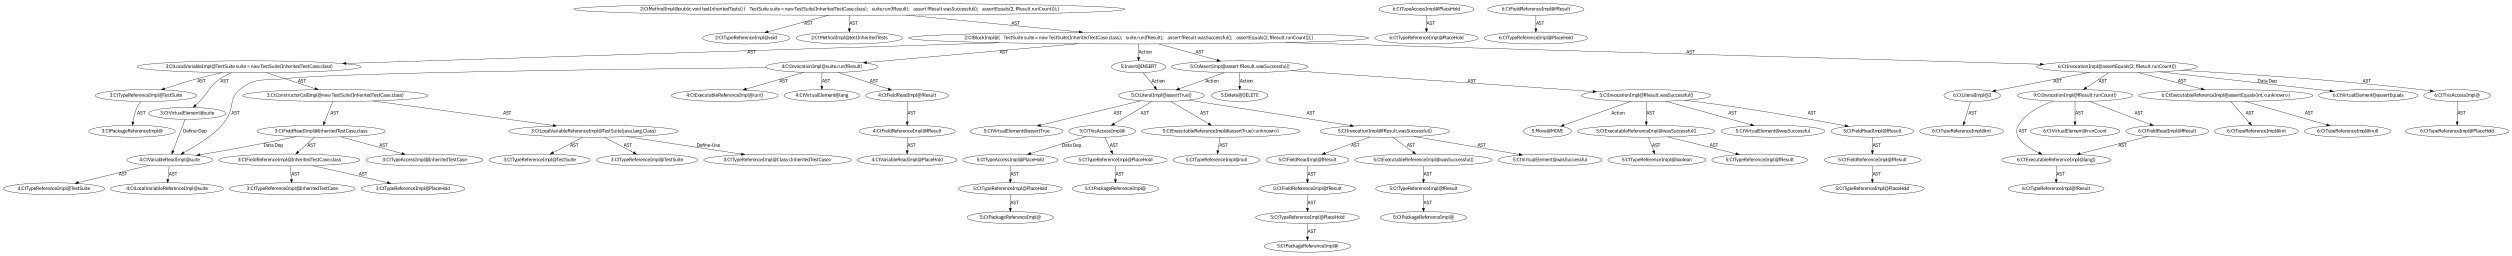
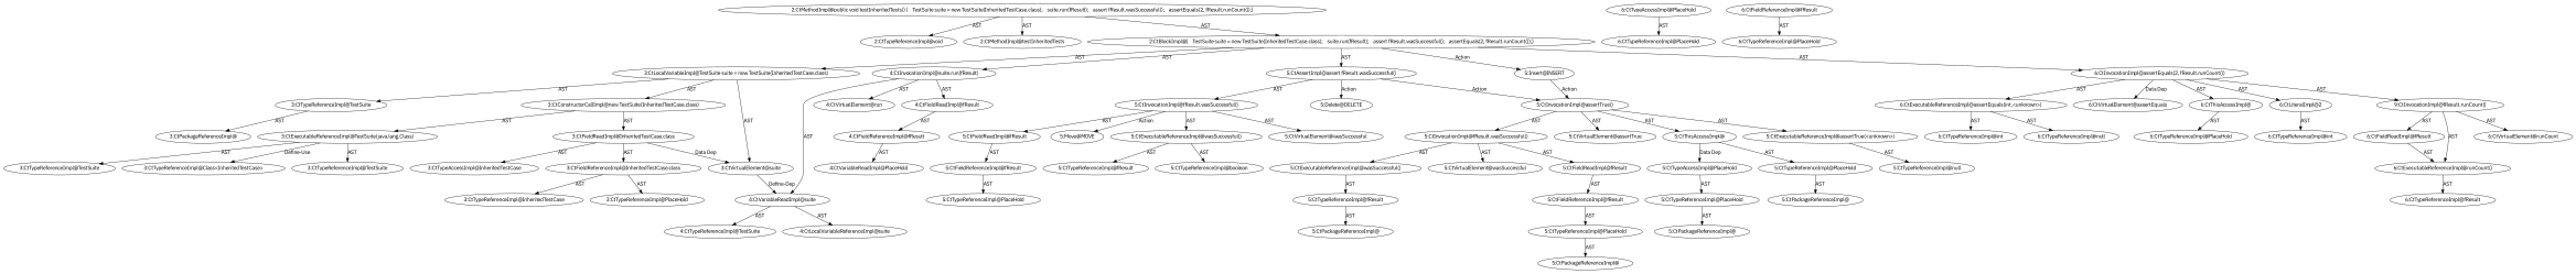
  digraph {
    fontname="IBM Plex Sans"
    node [fontname="IBM Plex Sans" shape=ellipse]
    edge [fontname="IBM Plex Sans"]
    n1 [label="2:CtTypeReferenceImpl@void"]
    n2 [label="2:CtMethodImpl@testInheritedTests"]
    n3 [label="3:CtTypeReferenceImpl@TestSuite"]
    n4 [label="3:CtPackageReferenceImpl@"]
-   n5 [label="3:CtLocalVariableReferenceImpl@TestSuite(java.lang.Class)"]
+   n5 [label="3:CtExecutableReferenceImpl@TestSuite(java.lang.Class)"]
    n6 [label="3:CtTypeReferenceImpl@TestSuite"]
    n7 [label="3:CtTypeReferenceImpl@TestSuite"]
    n8 [label="3:CtTypeReferenceImpl@Class<InheritedTestCase>"]
    n9 [label="3:CtFieldReferenceImpl@InheritedTestCase.class"]
    n10 [label="3:CtTypeReferenceImpl@InheritedTestCase"]
    n11 [label="3:CtTypeReferenceImpl@PlaceHold"]
    n12 [label="3:CtFieldReadImpl@InheritedTestCase.class"]
    n13 [label="3:CtTypeAccessImpl@InheritedTestCase"]
    n14 [label="3:CtVirtualElement@suite"]
    n15 [label="4:CtVariableReadImpl@suite"]
    n16 [label="3:CtConstructorCallImpl@new TestSuite(InheritedTestCase.class)"]
    n17 [label="4:CtTypeReferenceImpl@TestSuite"]
    n18 [label="4:CtLocalVariableReferenceImpl@suite"]
    n19 [label="3:CtLocalVariableImpl@TestSuite suite = new TestSuite(InheritedTestCase.class)"]
-   n20 [label="4:CtExecutableReferenceImpl@run()"]
-   n21 [label="4:CtVirtualElement@lang"]
+   n21 [label="4:CtVirtualElement@run"]
    n22 [label="4:CtFieldReferenceImpl@fResult"]
    n23 [label="4:CtVariableReadImpl@PlaceHold"]
    n24 [label="4:CtFieldReadImpl@fResult"]
    n25 [label="4:CtInvocationImpl@suite.run(fResult)"]
    n26 [label="5:CtExecutableReferenceImpl@wasSuccessful()"]
    n27 [label="5:CtTypeReferenceImpl@fResult"]
    n28 [label="5:CtTypeReferenceImpl@boolean"]
    n29 [label="5:CtVirtualElement@wasSuccessful"]
    n30 [label="5:CtFieldReferenceImpl@fResult"]
    n31 [label="5:CtTypeReferenceImpl@PlaceHold"]
    n32 [label="5:CtFieldReadImpl@fResult"]
    n33 [label="5:CtInvocationImpl@fResult.wasSuccessful()"]
    n34 [label="5:Move@MOVE"]
    n35 [label="5:CtAssertImpl@assert fResult.wasSuccessful()"]
    n36 [label="5:Delete@DELETE"]
-   n37 [label="5:CtLiteralImpl@assertTrue()"]
+   n37 [label="5:CtInvocationImpl@assertTrue()"]
    n38 [label="6:CtExecutableReferenceImpl@assertEquals(int,<unknown>)"]
    n39 [label="6:CtTypeReferenceImpl@int"]
    n40 [label="6:CtTypeReferenceImpl@null"]
    n41 [label="6:CtVirtualElement@assertEquals"]
    n42 [label="6:CtTypeAccessImpl@PlaceHold"]
    n43 [label="6:CtTypeReferenceImpl@PlaceHold"]
    n44 [label="6:CtThisAccessImpl@"]
    n45 [label="6:CtTypeReferenceImpl@PlaceHold"]
    n46 [label="6:CtLiteralImpl@2"]
    n47 [label="6:CtTypeReferenceImpl@int"]
-   n48 [label="6:CtExecutableReferenceImpl@lang()"]
+   n48 [label="6:CtExecutableReferenceImpl@runCount()"]
    n49 [label="6:CtTypeReferenceImpl@fResult"]
    n50 [label="6:CtVirtualElement@runCount"]
    n51 [label="6:CtFieldReferenceImpl@fResult"]
    n52 [label="6:CtTypeReferenceImpl@PlaceHold"]
    n53 [label="6:CtFieldReadImpl@fResult"]
    n54 [label="9:CtInvocationImpl@fResult.runCount()"]
    n55 [label="6:CtInvocationImpl@assertEquals(2, fResult.runCount())"]
    n56 [label="2:CtBlockImpl@\{    TestSuite suite = new TestSuite(InheritedTestCase.class);    suite.run(fResult);    assert fResult.wasSuccessful();    assertEquals(2, fResult.runCount());\}"]
    n57 [label="5:Insert@INSERT"]
    n58 [label="2:CtMethodImpl@public void testInheritedTests() \{    TestSuite suite = new TestSuite(InheritedTestCase.class);    suite.run(fResult);    assert fResult.wasSuccessful();    assertEquals(2, fResult.runCount());\}"]
    n59 [label="5:CtThisAccessImpl@"]
    n60 [label="5:CtExecutableReferenceImpl@assertTrue(<unknown>)"]
    n61 [label="5:CtInvocationImpl@fResult.wasSuccessful()"]
    n62 [label="5:CtVirtualElement@assertTrue"]
    n63 [label="5:CtPackageReferenceImpl@"]
    n64 [label="5:CtTypeReferenceImpl@PlaceHold"]
    n65 [label="5:CtPackageReferenceImpl@"]
    n66 [label="5:CtTypeReferenceImpl@PlaceHold"]
    n67 [label="5:CtTypeAccessImpl@PlaceHold"]
    n68 [label="5:CtTypeReferenceImpl@null"]
    n69 [label="5:CtPackageReferenceImpl@"]
    n70 [label="5:CtTypeReferenceImpl@PlaceHold"]
    n71 [label="5:CtFieldReferenceImpl@fResult"]
    n72 [label="5:CtFieldReadImpl@fResult"]
    n73 [label="5:CtPackageReferenceImpl@"]
    n74 [label="5:CtTypeReferenceImpl@fResult"]
    n75 [label="5:CtExecutableReferenceImpl@wasSuccessful()"]
    n76 [label="5:CtVirtualElement@wasSuccessful"]
    n3 -> n4 [label=AST]
    n5 -> n6 [label=AST]
    n5 -> n7 [label=AST]
    n5 -> n8 [label="Define-Use"]
    n9 -> n10 [label=AST]
    n9 -> n11 [label=AST]
    n12 -> n9 [label=AST]
    n12 -> n13 [label=AST]
-   n12 -> n15 [label="Data Dep"]
+   n12 -> n14 [label="Data Dep"]
    n14 -> n15 [label="Define-Dep"]
    n15 -> n17 [label=AST]
    n15 -> n18 [label=AST]
    n16 -> n5 [label=AST]
    n16 -> n12 [label=AST]
    n19 -> n3 [label=AST]
    n19 -> n14 [label=AST]
    n19 -> n16 [label=AST]
    n22 -> n23 [label=AST]
    n24 -> n22 [label=AST]
    n25 -> n15 [label=AST]
-   n25 -> n20 [label=AST]
    n25 -> n21 [label=AST]
    n25 -> n24 [label=AST]
    n26 -> n27 [label=AST]
    n26 -> n28 [label=AST]
    n30 -> n31 [label=AST]
    n32 -> n30 [label=AST]
    n33 -> n26 [label=AST]
    n33 -> n29 [label=AST]
    n33 -> n32 [label=AST]
    n33 -> n34 [label=Action]
    n35 -> n33 [label=AST]
    n35 -> n36 [label=Action]
    n35 -> n37 [label=Action]
    n37 -> n59 [label=AST]
    n37 -> n60 [label=AST]
    n37 -> n61 [label=AST]
    n37 -> n62 [label=AST]
    n38 -> n39 [label=AST]
    n38 -> n40 [label=AST]
    n42 -> n43 [label=AST]
    n44 -> n45 [label=AST]
    n46 -> n47 [label=AST]
    n48 -> n49 [label=AST]
    n51 -> n52 [label=AST]
    n53 -> n48 [label=AST]
    n54 -> n48 [label=AST]
    n54 -> n50 [label=AST]
    n54 -> n53 [label=AST]
    n55 -> n38 [label=AST]
    n55 -> n41 [label="Data Dep"]
    n55 -> n44 [label=AST]
    n55 -> n46 [label=AST]
    n55 -> n54 [label=AST]
    n56 -> n19 [label=AST]
    n56 -> n25 [label=AST]
    n56 -> n35 [label=AST]
    n56 -> n55 [label=AST]
    n56 -> n57 [label=Action]
    n57 -> n37 [label=Action]
    n58 -> n1 [label=AST]
    n58 -> n2 [label=AST]
    n58 -> n56 [label=AST]
    n59 -> n64 [label=AST]
    n59 -> n67 [label="Data Dep"]
    n60 -> n68 [label=AST]
    n61 -> n72 [label=AST]
    n61 -> n75 [label=AST]
    n61 -> n76 [label=AST]
    n64 -> n63 [label=AST]
    n66 -> n65 [label=AST]
    n67 -> n66 [label=AST]
    n70 -> n69 [label=AST]
    n71 -> n70 [label=AST]
    n72 -> n71 [label=AST]
    n74 -> n73 [label=AST]
    n75 -> n74 [label=AST]
  }
